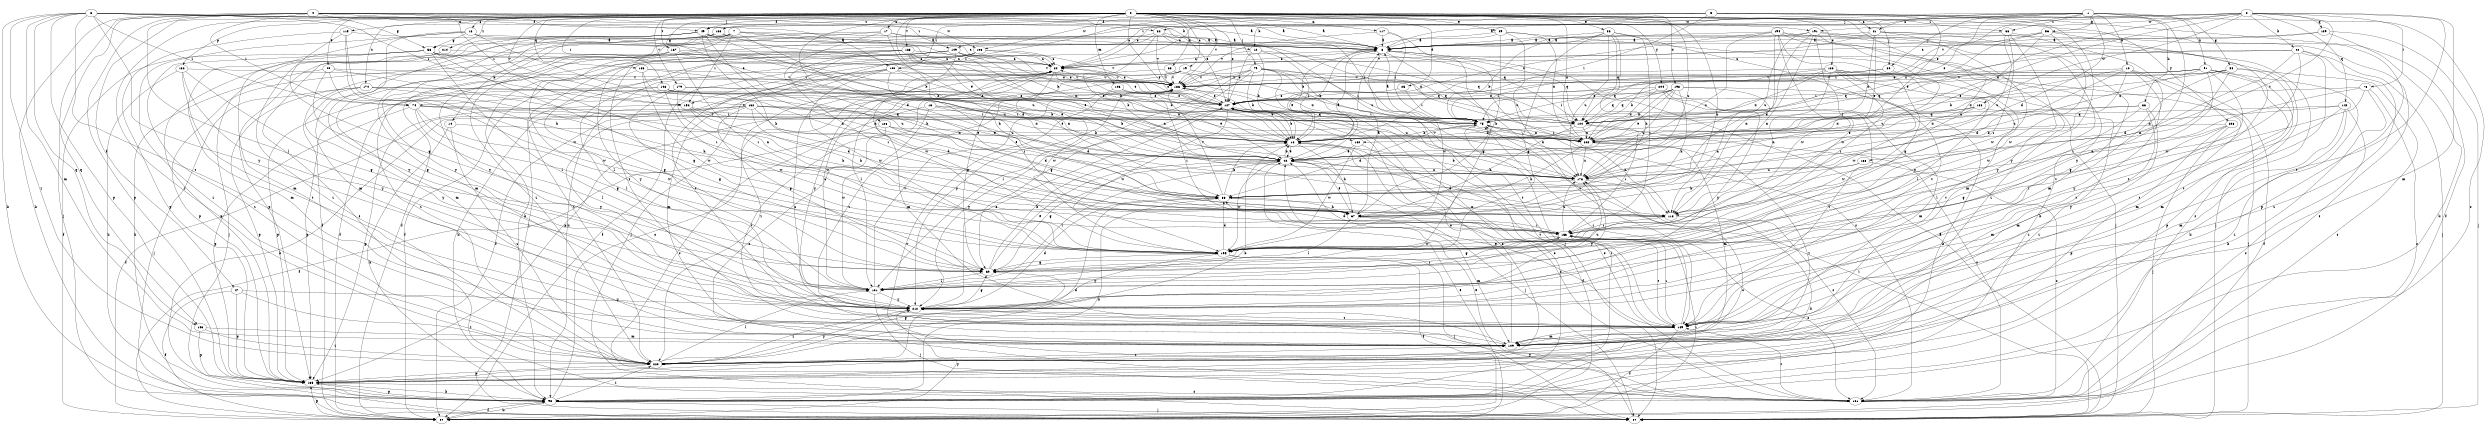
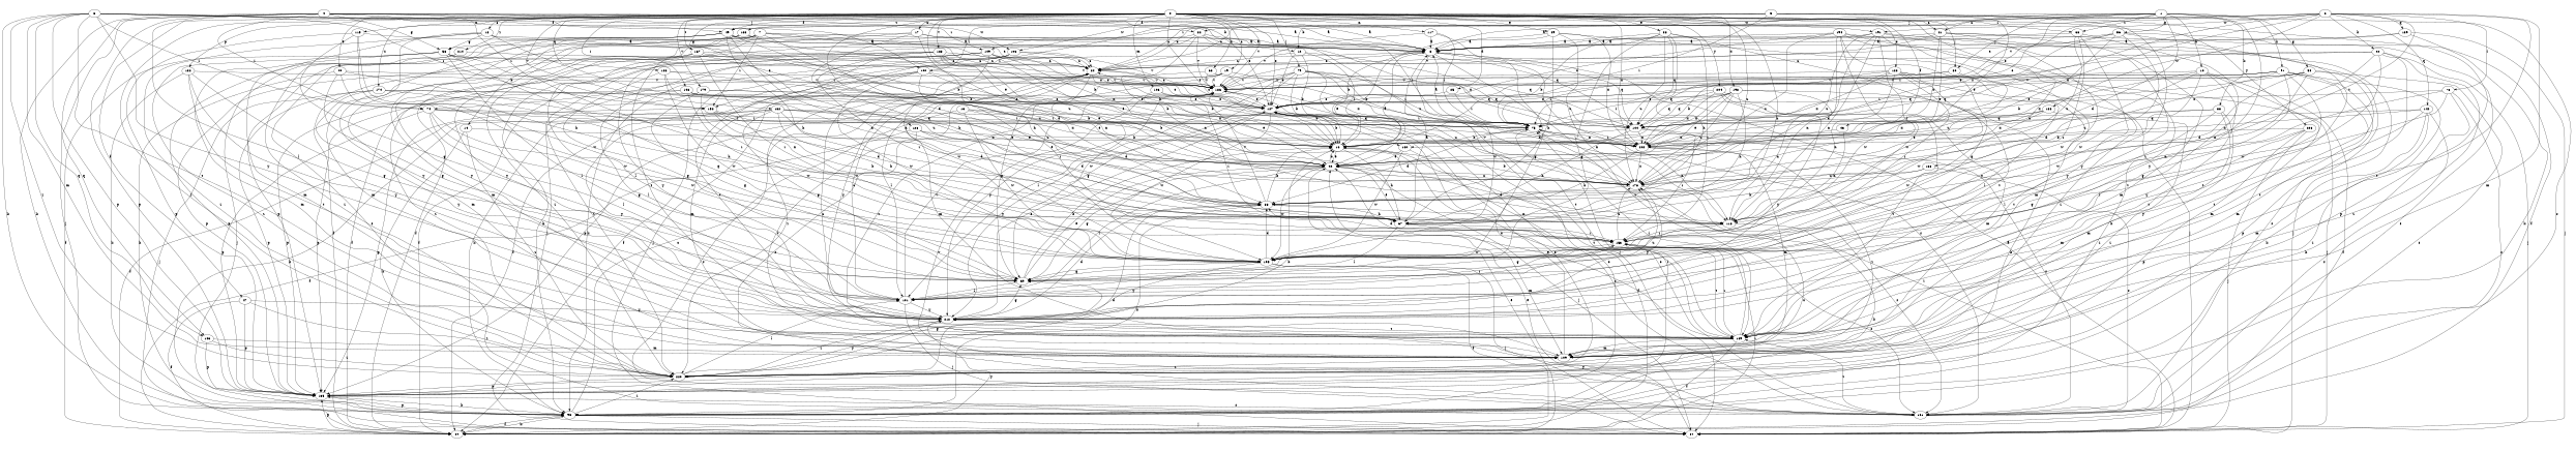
  strict digraph {
    0
    8
    17
    18
    19
    21
    25
    33
    38
    39
    40
    42
+   43
    47
    49
    63
    67
    68
    79
    80
    100
    106
    115
    117
    118
    123
    126
    127
    132
    136
    148
    160
    163
    167
    174
    178
    179
    182
    183
    186
    198
    202
    204
    208
    214
    220
    24
    169
    152
    161
    16
    144
    195
    212
    50
    109
    58
    101
    75
    59
    93
    153
    84
    135
    1
    10
    54
    56
    82
    88
    91
    149
    2
    12
    73
    92
    139
    142
    168
    188
    191
    3
    74
    143
    4
    193
    5
    13
    194
    7
    14
    0 -> 8 [label=a]
    0 -> 17 [label=c]
    0 -> 18 [label=c]
    0 -> 19 [label=c]
    0 -> 21 [label=c]
    0 -> 25 [label=d]
    0 -> 33 [label=d]
    0 -> 38 [label=e]
    0 -> 39 [label=e]
    0 -> 40 [label=e]
    0 -> 42 [label=e]
+   0 -> 43 [label=f]
    0 -> 47 [label=f]
    0 -> 49 [label=f]
    0 -> 63 [label=h]
    0 -> 67 [label=h]
    0 -> 68 [label=i]
    0 -> 79 [label=j]
    0 -> 80 [label=j]
    0 -> 100 [label=l]
    0 -> 106 [label=m]
    0 -> 115 [label=n]
    0 -> 117 [label=n]
    0 -> 118 [label=n]
    0 -> 123 [label=o]
    0 -> 126 [label=o]
    0 -> 127 [label=o]
    0 -> 132 [label=p]
    0 -> 136 [label=q]
    0 -> 148 [label=r]
    0 -> 160 [label=s]
    0 -> 163 [label=t]
    0 -> 167 [label=t]
    0 -> 174 [label=u]
    0 -> 178 [label=u]
    0 -> 179 [label=v]
    0 -> 182 [label=v]
    0 -> 183 [label=v]
    0 -> 186 [label=v]
    0 -> 198 [label=x]
    0 -> 202 [label=x]
    0 -> 204 [label=y]
    0 -> 208 [label=y]
    0 -> 214 [label=z]
    0 -> 220 [label=z]
    8 -> 24 [label=c]
    8 -> 169 [label=t]
    8 -> 152 [label=r]
    8 -> 161 [label=s]
    8 -> 16 [label=b]
    8 -> 144 [label=q]
    8 -> 195 [label=w]
    17 -> 8 [label=a]
    17 -> 67 [label=h]
    17 -> 118 [label=n]
    17 -> 144 [label=q]
    17 -> 212 [label=y]
    17 -> 50 [label=f]
    18 -> 8 [label=a]
    18 -> 118 [label=n]
    18 -> 220 [label=z]
    18 -> 16 [label=b]
    18 -> 212 [label=y]
    18 -> 109 [label=m]
    18 -> 58 [label=g]
    19 -> 186 [label=v]
    19 -> 202 [label=x]
    19 -> 109 [label=m]
    19 -> 101 [label=l]
    19 -> 75 [label=i]
    19 -> 59 [label=g]
    21 -> 8 [label=a]
    21 -> 42 [label=e]
    21 -> 186 [label=v]
    21 -> 202 [label=x]
    21 -> 161 [label=s]
    21 -> 195 [label=w]
    21 -> 109 [label=m]
    25 -> 127 [label=o]
    25 -> 75 [label=i]
    33 -> 67 [label=h]
    33 -> 118 [label=n]
    33 -> 186 [label=v]
    33 -> 16 [label=b]
    33 -> 93 [label=k]
    38 -> 8 [label=a]
    38 -> 67 [label=h]
    38 -> 178 [label=u]
    38 -> 169 [label=t]
    38 -> 16 [label=b]
    38 -> 144 [label=q]
    38 -> 59 [label=g]
    38 -> 153 [label=r]
    39 -> 8 [label=a]
    39 -> 67 [label=h]
    39 -> 178 [label=u]
    39 -> 202 [label=x]
    39 -> 16 [label=b]
    39 -> 84 [label=j]
    40 -> 118 [label=n]
    40 -> 186 [label=v]
    40 -> 195 [label=w]
    40 -> 59 [label=g]
    40 -> 93 [label=k]
    42 -> 8 [label=a]
    42 -> 178 [label=u]
    42 -> 16 [label=b]
    42 -> 195 [label=w]
    42 -> 101 [label=l]
    42 -> 59 [label=g]
    42 -> 84 [label=j]
+   43 -> 118 [label=n]
+   43 -> 202 [label=x]
    47 -> 220 [label=z]
    47 -> 212 [label=y]
    47 -> 50 [label=f]
    47 -> 135 [label=p]
    49 -> 8 [label=a]
    49 -> 33 [label=d]
    49 -> 67 [label=h]
    49 -> 118 [label=n]
    49 -> 220 [label=z]
    49 -> 24 [label=c]
    49 -> 161 [label=s]
    49 -> 109 [label=m]
    63 -> 186 [label=v]
    63 -> 144 [label=q]
    63 -> 135 [label=p]
    67 -> 8 [label=a]
    67 -> 42 [label=e]
    67 -> 109 [label=m]
    67 -> 101 [label=l]
    67 -> 153 [label=r]
    68 -> 8 [label=a]
    68 -> 178 [label=u]
    68 -> 169 [label=t]
    68 -> 212 [label=y]
    68 -> 153 [label=r]
    79 -> 118 [label=n]
    79 -> 186 [label=v]
    79 -> 169 [label=t]
    79 -> 16 [label=b]
    79 -> 144 [label=q]
    79 -> 212 [label=y]
    79 -> 101 [label=l]
    79 -> 75 [label=i]
    79 -> 59 [label=g]
    79 -> 84 [label=j]
    80 -> 178 [label=u]
    80 -> 186 [label=v]
    80 -> 75 [label=i]
    100 -> 127 [label=o]
    100 -> 186 [label=v]
    100 -> 16 [label=b]
    100 -> 195 [label=w]
    100 -> 50 [label=f]
    100 -> 109 [label=m]
    100 -> 93 [label=k]
    100 -> 153 [label=r]
    106 -> 42 [label=e]
    106 -> 127 [label=o]
    106 -> 16 [label=b]
    115 -> 8 [label=a]
    115 -> 67 [label=h]
    115 -> 195 [label=w]
    115 -> 59 [label=g]
    115 -> 135 [label=p]
    117 -> 8 [label=a]
    117 -> 186 [label=v]
    117 -> 75 [label=i]
    117 -> 59 [label=g]
    118 -> 93 [label=k]
    118 -> 153 [label=r]
    123 -> 118 [label=n]
    123 -> 186 [label=v]
    123 -> 202 [label=x]
    123 -> 169 [label=t]
    123 -> 16 [label=b]
    123 -> 144 [label=q]
    123 -> 195 [label=w]
    123 -> 101 [label=l]
    123 -> 153 [label=r]
    123 -> 84 [label=j]
    126 -> 33 [label=d]
    126 -> 42 [label=e]
    126 -> 169 [label=t]
    126 -> 16 [label=b]
    126 -> 50 [label=f]
    127 -> 24 [label=c]
    127 -> 16 [label=b]
    127 -> 195 [label=w]
    127 -> 212 [label=y]
    127 -> 75 [label=i]
    132 -> 186 [label=v]
    132 -> 169 [label=t]
    132 -> 212 [label=y]
    132 -> 59 [label=g]
    132 -> 93 [label=k]
    136 -> 42 [label=e]
    136 -> 178 [label=u]
    136 -> 186 [label=v]
    136 -> 195 [label=w]
    136 -> 59 [label=g]
    148 -> 127 [label=o]
    148 -> 178 [label=u]
    148 -> 202 [label=x]
    148 -> 195 [label=w]
    148 -> 101 [label=l]
    148 -> 135 [label=p]
    160 -> 42 [label=e]
    160 -> 195 [label=w]
    160 -> 50 [label=f]
    163 -> 8 [label=a]
    163 -> 178 [label=u]
    163 -> 212 [label=y]
    163 -> 109 [label=m]
    163 -> 135 [label=p]
    167 -> 178 [label=u]
    167 -> 24 [label=c]
    167 -> 16 [label=b]
    167 -> 109 [label=m]
    167 -> 101 [label=l]
    167 -> 153 [label=r]
    167 -> 135 [label=p]
    174 -> 42 [label=e]
    174 -> 67 [label=h]
    174 -> 127 [label=o]
    174 -> 212 [label=y]
    174 -> 84 [label=j]
    174 -> 135 [label=p]
    178 -> 33 [label=d]
    178 -> 186 [label=v]
    178 -> 161 [label=s]
    178 -> 16 [label=b]
    178 -> 212 [label=y]
    179 -> 127 [label=o]
    179 -> 16 [label=b]
    179 -> 195 [label=w]
    179 -> 59 [label=g]
    179 -> 135 [label=p]
    182 -> 33 [label=d]
    182 -> 42 [label=e]
    182 -> 67 [label=h]
    182 -> 144 [label=q]
    182 -> 212 [label=y]
    182 -> 50 [label=f]
    182 -> 75 [label=i]
    182 -> 59 [label=g]
    182 -> 93 [label=k]
    183 -> 42 [label=e]
    183 -> 186 [label=v]
    183 -> 202 [label=x]
    183 -> 220 [label=z]
    183 -> 24 [label=c]
    183 -> 212 [label=y]
    183 -> 50 [label=f]
    183 -> 153 [label=r]
    186 -> 127 [label=o]
    186 -> 178 [label=u]
    186 -> 24 [label=c]
    186 -> 169 [label=t]
    186 -> 161 [label=s]
    186 -> 153 [label=r]
    198 -> 42 [label=e]
    198 -> 67 [label=h]
    198 -> 118 [label=n]
    198 -> 127 [label=o]
    198 -> 178 [label=u]
    198 -> 202 [label=x]
    198 -> 144 [label=q]
    198 -> 75 [label=i]
    198 -> 93 [label=k]
    202 -> 67 [label=h]
    202 -> 178 [label=u]
    202 -> 220 [label=z]
    202 -> 109 [label=m]
    202 -> 75 [label=i]
    204 -> 127 [label=o]
    204 -> 202 [label=x]
    204 -> 169 [label=t]
    204 -> 144 [label=q]
    204 -> 212 [label=y]
    204 -> 109 [label=m]
    208 -> 16 [label=b]
    208 -> 109 [label=m]
    208 -> 59 [label=g]
    208 -> 84 [label=j]
    208 -> 135 [label=p]
    214 -> 24 [label=c]
    214 -> 84 [label=j]
    214 -> 135 [label=p]
    220 -> 16 [label=b]
    220 -> 212 [label=y]
    220 -> 101 [label=l]
    220 -> 59 [label=g]
    220 -> 135 [label=p]
    24 -> 186 [label=v]
    24 -> 220 [label=z]
    24 -> 16 [label=b]
    24 -> 195 [label=w]
    24 -> 212 [label=y]
    169 -> 42 [label=e]
    169 -> 50 [label=f]
    169 -> 109 [label=m]
    169 -> 75 [label=i]
    169 -> 153 [label=r]
    152 -> 33 [label=d]
    152 -> 42 [label=e]
    152 -> 67 [label=h]
    152 -> 75 [label=i]
    152 -> 135 [label=p]
    161 -> 127 [label=o]
    161 -> 186 [label=v]
    161 -> 169 [label=t]
    161 -> 212 [label=y]
    16 -> 42 [label=e]
    16 -> 67 [label=h]
    16 -> 169 [label=t]
    16 -> 161 [label=s]
    144 -> 67 [label=h]
    144 -> 202 [label=x]
    144 -> 161 [label=s]
    144 -> 16 [label=b]
    144 -> 153 [label=r]
    195 -> 33 [label=d]
    195 -> 212 [label=y]
    195 -> 50 [label=f]
    195 -> 59 [label=g]
    195 -> 84 [label=j]
    212 -> 33 [label=d]
    212 -> 127 [label=o]
    212 -> 220 [label=z]
    212 -> 169 [label=t]
    212 -> 59 [label=g]
    50 -> 42 [label=e]
    50 -> 212 [label=y]
    50 -> 93 [label=k]
    50 -> 153 [label=r]
    50 -> 135 [label=p]
    109 -> 127 [label=o]
    109 -> 220 [label=z]
    109 -> 24 [label=c]
    58 -> 127 [label=o]
    58 -> 220 [label=z]
    58 -> 24 [label=c]
    58 -> 50 [label=f]
    58 -> 109 [label=m]
    58 -> 101 [label=l]
    58 -> 59 [label=g]
    58 -> 153 [label=r]
    101 -> 178 [label=u]
    101 -> 186 [label=v]
    101 -> 24 [label=c]
    101 -> 212 [label=y]
    101 -> 153 [label=r]
    101 -> 84 [label=j]
    75 -> 8 [label=a]
    75 -> 33 [label=d]
    75 -> 118 [label=n]
    75 -> 202 [label=x]
    75 -> 16 [label=b]
    59 -> 42 [label=e]
    59 -> 16 [label=b]
    59 -> 101 [label=l]
    93 -> 127 [label=o]
    93 -> 178 [label=u]
    93 -> 220 [label=z]
    93 -> 24 [label=c]
    93 -> 50 [label=f]
    93 -> 84 [label=j]
    93 -> 135 [label=p]
    153 -> 33 [label=d]
    153 -> 178 [label=u]
    153 -> 169 [label=t]
    153 -> 161 [label=s]
    153 -> 195 [label=w]
    153 -> 59 [label=g]
    84 -> 8 [label=a]
    84 -> 42 [label=e]
    84 -> 75 [label=i]
    135 -> 33 [label=d]
    135 -> 127 [label=o]
    135 -> 161 [label=s]
    135 -> 75 [label=i]
    135 -> 93 [label=k]
    1 -> 21 [label=c]
    1 -> 33 [label=d]
    1 -> 68 [label=i]
    1 -> 80 [label=j]
    1 -> 127 [label=o]
    1 -> 186 [label=v]
    1 -> 24 [label=c]
    1 -> 212 [label=y]
    1 -> 10 [label=b]
    1 -> 54 [label=g]
    1 -> 56 [label=g]
    1 -> 82 [label=j]
    1 -> 88 [label=k]
    1 -> 91 [label=k]
    1 -> 149 [label=r]
    10 -> 33 [label=d]
    10 -> 186 [label=v]
    10 -> 202 [label=x]
    10 -> 195 [label=w]
    10 -> 212 [label=y]
    10 -> 50 [label=f]
    10 -> 109 [label=m]
    54 -> 33 [label=d]
    54 -> 186 [label=v]
    54 -> 169 [label=t]
    54 -> 161 [label=s]
    54 -> 16 [label=b]
    54 -> 144 [label=q]
    54 -> 153 [label=r]
    56 -> 8 [label=a]
    56 -> 42 [label=e]
    56 -> 127 [label=o]
    56 -> 169 [label=t]
    56 -> 195 [label=w]
    56 -> 75 [label=i]
    56 -> 135 [label=p]
    82 -> 8 [label=a]
    82 -> 42 [label=e]
    82 -> 178 [label=u]
    82 -> 186 [label=v]
    82 -> 75 [label=i]
    82 -> 93 [label=k]
    82 -> 84 [label=j]
    88 -> 202 [label=x]
    88 -> 220 [label=z]
    88 -> 144 [label=q]
    88 -> 109 [label=m]
    88 -> 101 [label=l]
    91 -> 178 [label=u]
    91 -> 186 [label=v]
    91 -> 169 [label=t]
    91 -> 144 [label=q]
    91 -> 109 [label=m]
    91 -> 75 [label=i]
    91 -> 59 [label=g]
    91 -> 93 [label=k]
    91 -> 135 [label=p]
    149 -> 127 [label=o]
    149 -> 220 [label=z]
    149 -> 24 [label=c]
    149 -> 169 [label=t]
    149 -> 16 [label=b]
    149 -> 195 [label=w]
    149 -> 50 [label=f]
    2 -> 8 [label=a]
    2 -> 160 [label=s]
    2 -> 202 [label=x]
    2 -> 24 [label=c]
    2 -> 169 [label=t]
    2 -> 109 [label=m]
    2 -> 12 [label=b]
    2 -> 73 [label=i]
    2 -> 92 [label=k]
    2 -> 139 [label=q]
    2 -> 142 [label=q]
    2 -> 168 [label=t]
    2 -> 188 [label=w]
    2 -> 191 [label=w]
    12 -> 42 [label=e]
    12 -> 127 [label=o]
    12 -> 24 [label=c]
    12 -> 16 [label=b]
    12 -> 144 [label=q]
    73 -> 118 [label=n]
    73 -> 127 [label=o]
    73 -> 161 [label=s]
    73 -> 101 [label=l]
    73 -> 93 [label=k]
    92 -> 118 [label=n]
    92 -> 127 [label=o]
    92 -> 220 [label=z]
    92 -> 24 [label=c]
    92 -> 169 [label=t]
    92 -> 195 [label=w]
    92 -> 84 [label=j]
    139 -> 8 [label=a]
    139 -> 24 [label=c]
    139 -> 93 [label=k]
    139 -> 84 [label=j]
    142 -> 202 [label=x]
    142 -> 220 [label=z]
    142 -> 161 [label=s]
    142 -> 144 [label=q]
    142 -> 212 [label=y]
    142 -> 109 [label=m]
    168 -> 67 [label=h]
    168 -> 178 [label=u]
    168 -> 161 [label=s]
    188 -> 42 [label=e]
    188 -> 202 [label=x]
    188 -> 220 [label=z]
    188 -> 195 [label=w]
    188 -> 75 [label=i]
    191 -> 8 [label=a]
    191 -> 33 [label=d]
    191 -> 118 [label=n]
    191 -> 178 [label=u]
    191 -> 220 [label=z]
    191 -> 161 [label=s]
    191 -> 195 [label=w]
    191 -> 109 [label=m]
    3 -> 8 [label=a]
    3 -> 220 [label=z]
    3 -> 169 [label=t]
    3 -> 152 [label=r]
    3 -> 212 [label=y]
    3 -> 109 [label=m]
    3 -> 93 [label=k]
    3 -> 135 [label=p]
    3 -> 82 [label=j]
    3 -> 149 [label=r]
    3 -> 12 [label=b]
    3 -> 74 [label=i]
    3 -> 143 [label=q]
    74 -> 202 [label=x]
    74 -> 144 [label=q]
    74 -> 195 [label=w]
    74 -> 101 [label=l]
    74 -> 75 [label=i]
    74 -> 59 [label=g]
    74 -> 135 [label=p]
    143 -> 220 [label=z]
    143 -> 109 [label=m]
    143 -> 135 [label=p]
    4 -> 8 [label=a]
    4 -> 49 [label=f]
    4 -> 100 [label=l]
    4 -> 127 [label=o]
    4 -> 152 [label=r]
    4 -> 58 [label=g]
    4 -> 101 [label=l]
    4 -> 93 [label=k]
    4 -> 84 [label=j]
    4 -> 135 [label=p]
    4 -> 191 [label=w]
    4 -> 74 [label=i]
    4 -> 143 [label=q]
    4 -> 193 [label=w]
    193 -> 186 [label=v]
    193 -> 24 [label=c]
    193 -> 50 [label=f]
    193 -> 93 [label=k]
    193 -> 84 [label=j]
    5 -> 42 [label=e]
    5 -> 49 [label=f]
    5 -> 24 [label=c]
    5 -> 161 [label=s]
    5 -> 212 [label=y]
    5 -> 50 [label=f]
    5 -> 75 [label=i]
    5 -> 74 [label=i]
    5 -> 193 [label=w]
    13 -> 33 [label=d]
    13 -> 161 [label=s]
    13 -> 16 [label=b]
-   13 -> 101 [label=w]
+   13 -> 195 [label=w]
    13 -> 75 [label=i]
    194 -> 8 [label=a]
    194 -> 118 [label=n]
    194 -> 127 [label=o]
    194 -> 178 [label=u]
    194 -> 195 [label=w]
    194 -> 212 [label=y]
    194 -> 59 [label=g]
    194 -> 93 [label=k]
    194 -> 84 [label=j]
    7 -> 67 [label=h]
    7 -> 118 [label=n]
    7 -> 202 [label=x]
    7 -> 220 [label=z]
    7 -> 169 [label=t]
    7 -> 152 [label=r]
    7 -> 16 [label=b]
    7 -> 50 [label=f]
    7 -> 58 [label=g]
    7 -> 14 [label=b]
    14 -> 202 [label=x]
    14 -> 220 [label=z]
    14 -> 93 [label=k]
  }
